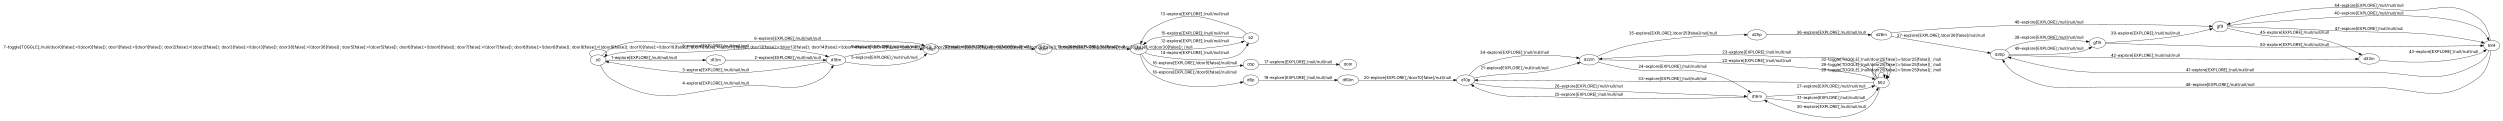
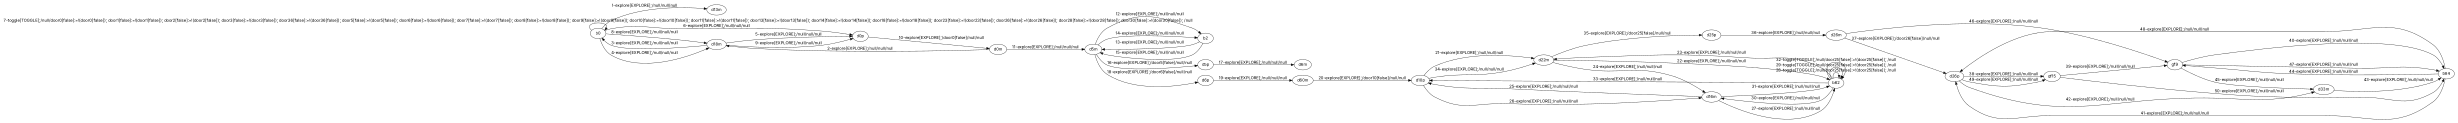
  digraph {
    fontname=Inter
    rankdir=LR
    node [fontname=Inter]
    edge [fontname=Inter]
    b0
    d13m
    d18m
    d0p
    d0m
    d5m
    b2
    d5p
    d6p
    d6m
    n11 [label=d60m]
    d10p
    n13 [label=d22m]
    d16m
    b62
    d25p
    d26m
    d26p
    gf9
    gf15
    d33m
    n22 [label=b84]
    b0 -> b0 [label="7-toggle[TOGGLE];/null/door0[false]:=!(door0[false]); door1[false]:=!(door1[false]); door2[false]:=!(door2[false]); door3[false]:=!(door3[false]); door36[false]:=!(door36[false]); door5[false]:=!(door5[false]); door6[false]:=!(door6[false]); door7[false]:=!(door7[false]); door8[false]:=!(door8[false]); door9[false]:=!(door9[false]); door10[false]:=!(door10[false]); door11[false]:=!(door11[false]); door13[false]:=!(door13[false]); door14[false]:=!(door14[false]); door18[false]:=!(door18[false]); door23[false]:=!(door23[false]); door26[false]:=!(door26[false]); door28[false]:=!(door28[false]); door30[false]:=!(door30[false]); /null"]
    b0 -> d13m [label="1-explore[EXPLORE];/null/null/null"]
    b0 -> d18m [label="4-explore[EXPLORE];/null/null/null"]
    b0 -> d18m [label="8-explore[EXPLORE];/null/null/null"]
    b0 -> d0p [label="6-explore[EXPLORE];/null/null/null"]
-   d13m -> d18m [label="2-explore[EXPLORE];/null/null/null"]
+   d0m -> d18m [label="2-explore[EXPLORE];/null/null/null"]
    d18m -> b0 [label="3-explore[EXPLORE];/null/null/null"]
    d18m -> d0p [label="5-explore[EXPLORE];/null/null/null"]
    d18m -> d0p [label="9-explore[EXPLORE];/null/null/null"]
    d0p -> d0m [label="10-explore[EXPLORE];/door0[false]/null/null"]
    d0m -> d5m [label="11-explore[EXPLORE];/null/null/null"]
    d5m -> b2 [label="12-explore[EXPLORE];/null/null/null"]
    d5m -> b2 [label="14-explore[EXPLORE];/null/null/null"]
    d5m -> d5p [label="16-explore[EXPLORE];/door5[false]/null/null"]
    d5m -> d6p [label="18-explore[EXPLORE];/door6[false]/null/null"]
    b2 -> d5m [label="13-explore[EXPLORE];/null/null/null"]
    b2 -> d5m [label="15-explore[EXPLORE];/null/null/null"]
    d5p -> d6m [label="17-explore[EXPLORE];/null/null/null"]
    d6p -> n11 [label="19-explore[EXPLORE];/null/null/null"]
    n11 -> d10p [label="20-explore[EXPLORE];/door10[false]/null/null"]
    d10p -> n13 [label="21-explore[EXPLORE];/null/null/null"]
    d10p -> n13 [label="34-explore[EXPLORE];/null/null/null"]
    d10p -> d16m [label="26-explore[EXPLORE];/null/null/null"]
    n13 -> d16m [label="24-explore[EXPLORE];/null/null/null"]
    n13 -> b62 [label="22-explore[EXPLORE];/null/null/null"]
    n13 -> d25p [label="35-explore[EXPLORE];/door25[false]/null/null"]
    d16m -> d10p [label="25-explore[EXPLORE];/null/null/null"]
    d16m -> b62 [label="27-explore[EXPLORE];/null/null/null"]
    d16m -> b62 [label="31-explore[EXPLORE];/null/null/null"]
    b62 -> d10p [label="33-explore[EXPLORE];/null/null/null"]
    b62 -> n13 [label="23-explore[EXPLORE];/null/null/null"]
    b62 -> d16m [label="30-explore[EXPLORE];/null/null/null"]
    b62 -> b62 [label="28-toggle[TOGGLE];/null/door25[false]:=!(door25[false]); /null"]
    b62 -> b62 [label="29-toggle[TOGGLE];/null/door25[false]:=!(door25[false]); /null"]
    b62 -> b62 [label="32-toggle[TOGGLE];/null/door25[false]:=!(door25[false]); /null"]
    d25p -> d26m [label="36-explore[EXPLORE];/null/null/null"]
    d26m -> d26p [label="37-explore[EXPLORE];/door26[false]/null/null"]
    d26m -> gf9 [label="46-explore[EXPLORE];/null/null/null"]
    d26p -> gf15 [label="38-explore[EXPLORE];/null/null/null"]
    d26p -> gf15 [label="49-explore[EXPLORE];/null/null/null"]
    d26p -> d33m [label="42-explore[EXPLORE];/null/null/null"]
    gf9 -> d33m [label="45-explore[EXPLORE];/null/null/null"]
    gf9 -> n22 [label="40-explore[EXPLORE];/null/null/null"]
    gf9 -> n22 [label="47-explore[EXPLORE];/null/null/null"]
    gf15 -> gf9 [label="39-explore[EXPLORE];/null/null/null"]
    gf15 -> n22 [label="50-explore[EXPLORE];/null/null/null"]
    d33m -> n22 [label="43-explore[EXPLORE];/null/null/null"]
    n22 -> d26p [label="41-explore[EXPLORE];/null/null/null"]
    n22 -> d26p [label="48-explore[EXPLORE];/null/null/null"]
    n22 -> gf9 [label="44-explore[EXPLORE];/null/null/null"]
  }
